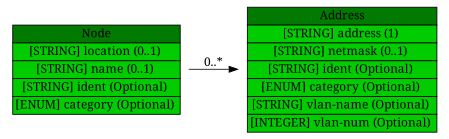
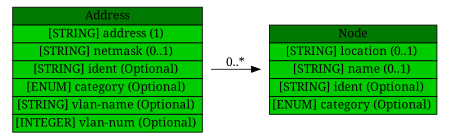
  digraph {
    rankdir=LR
    fontname="Noto Serif"
    node [shape=plaintext fontname="Noto Serif"]
    n1 [height=1.5139 label=<<table BORDER="0" CELLBORDER="1" CELLSPACING="0"> <tr > <td BGCOLOR="#007a00" HREF="#" TITLE="The Node class is used to identify hosts and other network devices (routers, switches, etc.). ">Node</td> </tr>" %<tr><td BGCOLOR="#00CC00" HREF="#" TITLE="The location of the equipment.">[STRING] location (0..1) </td></tr>%<tr><td BGCOLOR="#00CC00" HREF="#" TITLE="The name of the equipment.  This information MUST be provided if no Address information is given.">[STRING] name (0..1) </td></tr>%<tr><td BGCOLOR="#00CC00" HREF="#" TITLE="A unique identifier for the node; see Section 3.2.9.">[STRING] ident (Optional) </td></tr>%<tr><td BGCOLOR="#00CC00" HREF="#" TITLE="The &quot;domain&quot; from which the name information was obtained, if relevant.  The permitted values for this attribute are shown in the table below.  The default value is &quot;unknown&quot;. (See also Section 10 for extensions to the table.)">[ENUM] category (Optional) </td></tr>%</table>> width=3.0278]
    n2 [height=2.0694 label=<<table BORDER="0" CELLBORDER="1" CELLSPACING="0"> <tr > <td BGCOLOR="#007a00" HREF="#" TITLE="The Address class is used to represent network, hardware, and application addresses. ">Address</td> </tr>" %<tr><td BGCOLOR="#00CC00" HREF="#" TITLE="The address information.  The format of this data is governed by the category attribute.">[STRING] address (1) </td></tr>%<tr><td BGCOLOR="#00CC00" HREF="#" TITLE="The network mask for the address, if appropriate.">[STRING] netmask (0..1) </td></tr>%<tr><td BGCOLOR="#00CC00" HREF="#" TITLE="A unique identifier for the address; see Section 3.2.9.">[STRING] ident (Optional) </td></tr>%<tr><td BGCOLOR="#00CC00" HREF="#" TITLE="The type of address represented.  The permitted values for this attribute are shown below.  The default value is &quot;unknown&quot;.  (See also Section 10.)">[ENUM] category (Optional) </td></tr>%<tr><td BGCOLOR="#00CC00" HREF="#" TITLE="The name of the Virtual LAN to which the address belongs.">[STRING] vlan-name (Optional) </td></tr>%<tr><td BGCOLOR="#00CC00" HREF="#" TITLE="The number of the Virtual LAN to which the address belongs.">[INTEGER] vlan-num (Optional) </td></tr>%</table>> width=3.3889]
-   n1 -> n2 [label="0..*" fontname="Noto Serif"]
+   n2 -> n1 [label="0..*" fontname="Noto Serif"]
  }
